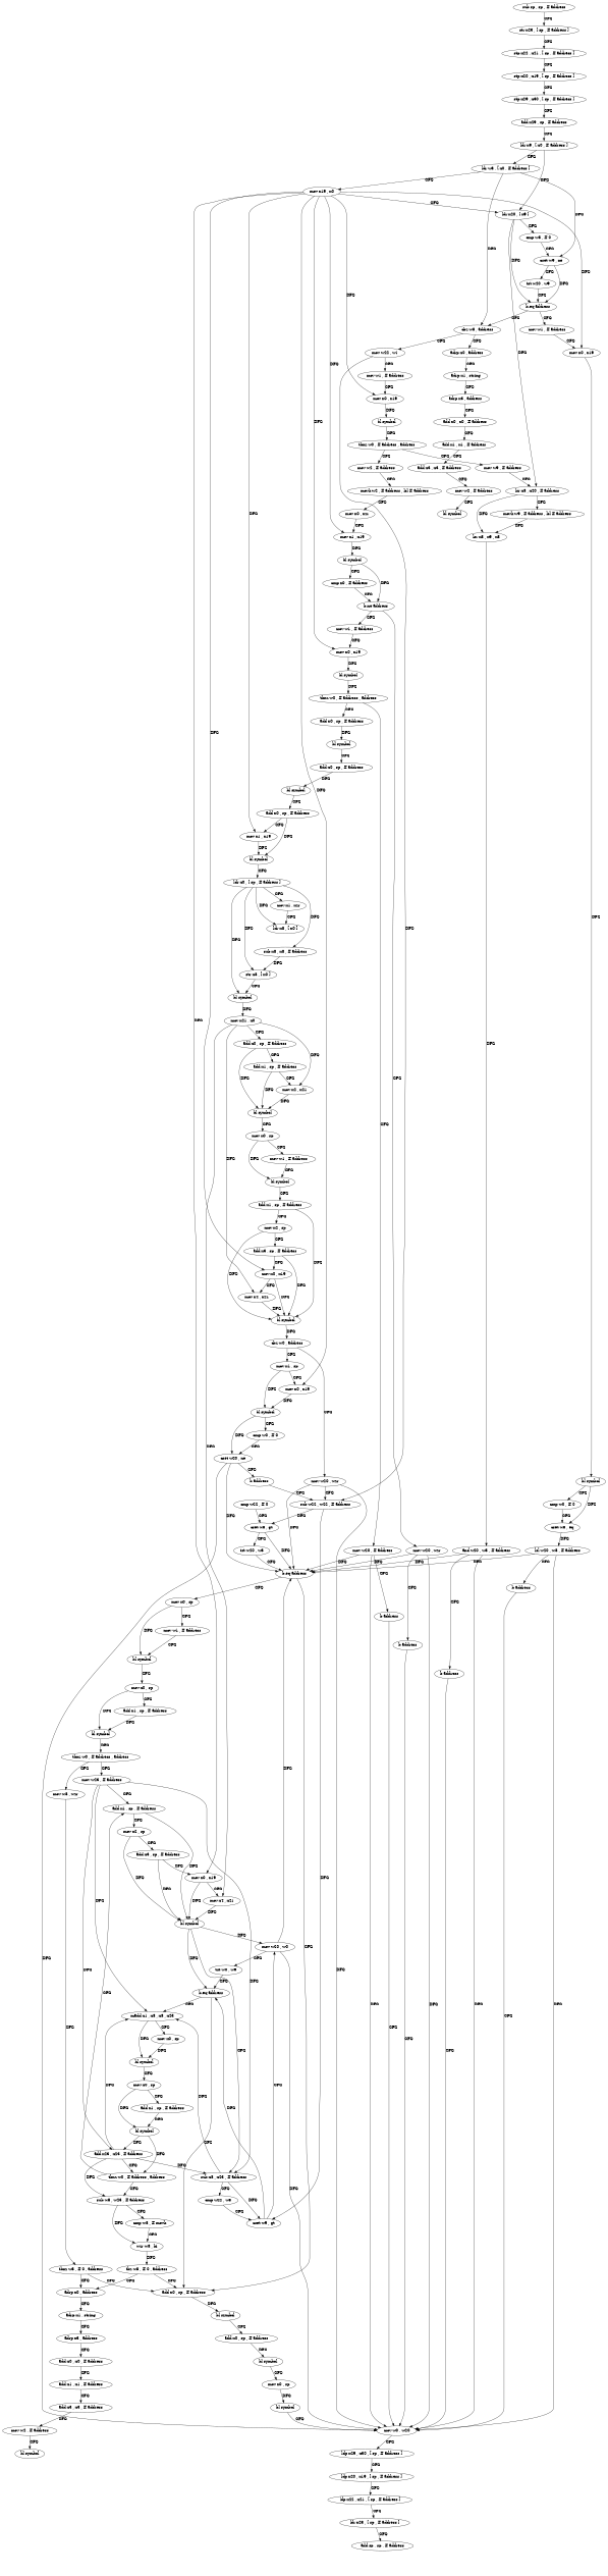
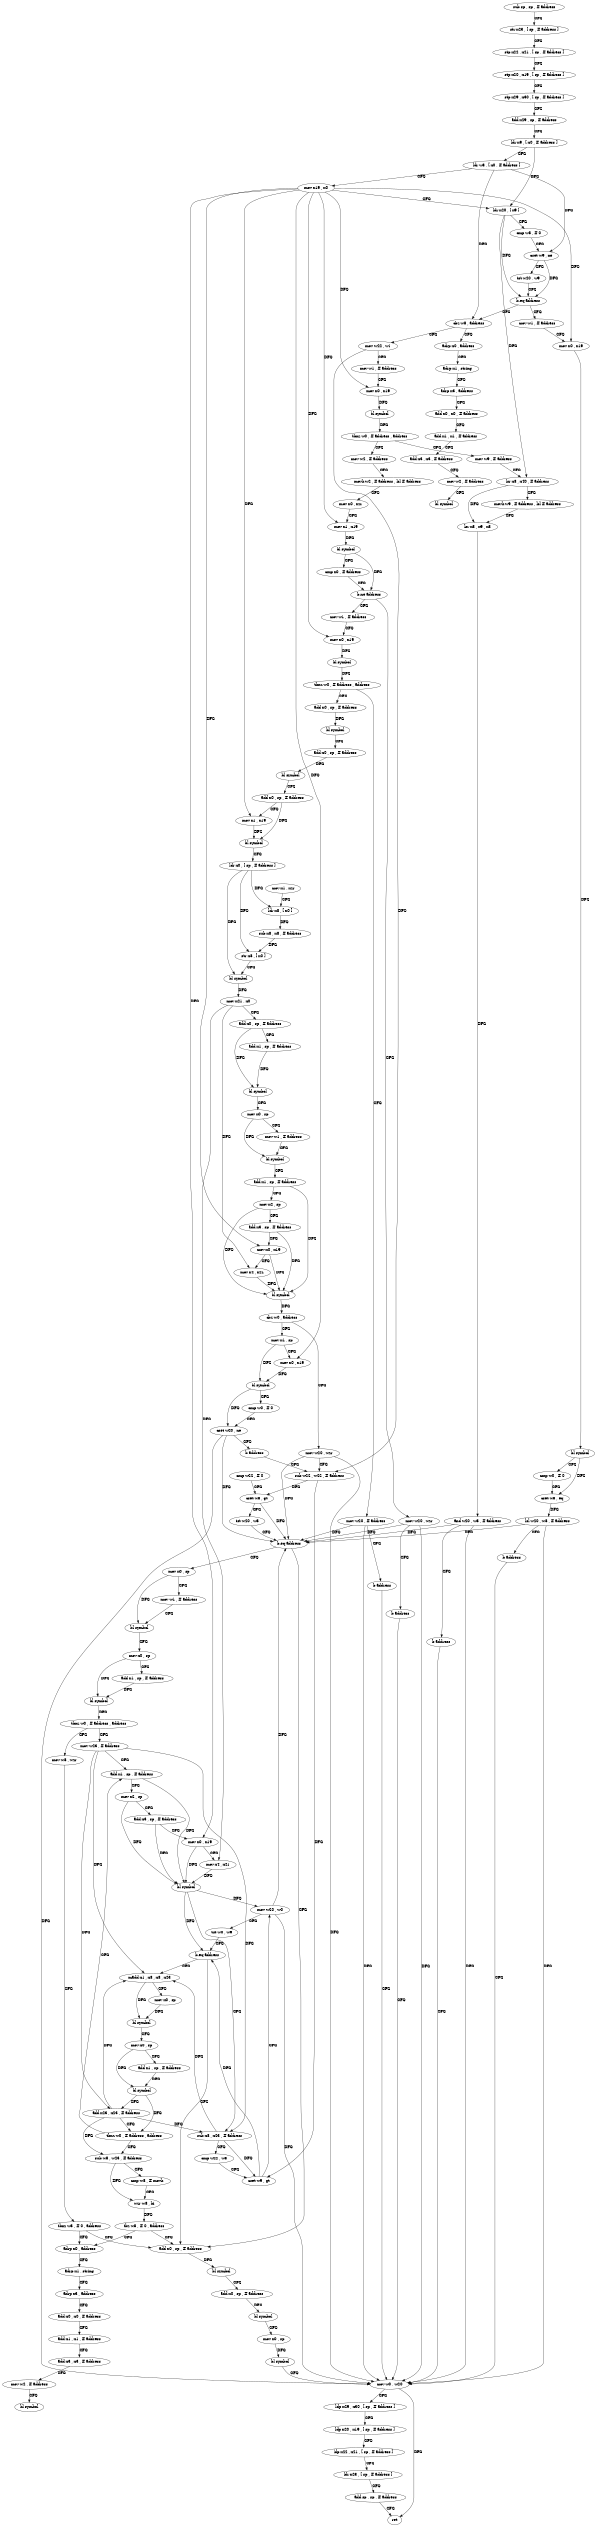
  digraph {
    n1 [label="sub sp , sp , # address"]
    n2 [label="str x23 , [ sp , # address ]"]
    n3 [label="stp x22 , x21 , [ sp , # address ]"]
    n4 [label="stp x20 , x19 , [ sp , # address ]"]
    n5 [label="stp x29 , x30 , [ sp , # address ]"]
    n6 [label="add x29 , sp , # address"]
    n7 [label="ldr x9 , [ x0 , # address ]"]
    n8 [label="ldr w8 , [ x0 , # address ]"]
    n9 [label="ldr x20 , [ x9 ]"]
    n10 [label="mov x19 , x0"]
    n11 [label="cset w9 , ne"]
    n12 [label="cbz w8 , address"]
    n13 [label="cmp w8 , # 0"]
    n14 [label="b.eq address"]
-   n15 [label="lsr x8 , x20 , # address"]
+   n15 [label="lsr x8 , x40 , # address"]
    n16 [label="mov x0 , x19"]
    n17 [label="mov x0 , x19"]
    n18 [label="mov x1 , x19"]
    n19 [label="mov x0 , x19"]
    n20 [label="mov x1 , x19"]
    n21 [label="mov x0 , x19"]
    n22 [label="mov x0 , x19"]
    n23 [label="mov x0 , x19"]
    n24 [label="tst w20 , w9"]
    n25 [label="adrp x0 , address"]
    n26 [label="mov w22 , w1"]
    n27 [label="bl symbol"]
    n28 [label="bl symbol"]
    n29 [label="bl symbol"]
    n30 [label="bl symbol"]
    n31 [label="bl symbol"]
    n32 [label="mov x4 , x21"]
    n33 [label="bl symbol"]
    n34 [label="bl symbol"]
    n35 [label="mov x4 , x21"]
    n36 [label="bl symbol"]
    n37 [label="mov w1 , # address"]
    n38 [label="movk w9 , # address , lsl # address"]
    n39 [label="lsr x8 , x9 , x8"]
    n40 [label="adrp x1 , string"]
    n41 [label="mov w1 , # address"]
    n42 [label="sub w22 , w22 , # address"]
    n43 [label="cmp w0 , # 0"]
    n44 [label="cset w8 , eq"]
    n45 [label="lsl w20 , w8 , # address"]
    n46 [label="b address"]
    n47 [label="mov w0 , w20"]
    n48 [label="b.eq address"]
    n49 [label="ldp x29 , x30 , [ sp , # address ]"]
+   n50 [label=ret]
    n51 [label="add x0 , sp , # address"]
    n52 [label="mov x0 , sp"]
    n53 [label="ldp x20 , x19 , [ sp , # address ]"]
    n54 [label="adrp x3 , address"]
    n55 [label="cset w8 , gt"]
    n56 [label="cset w9 , gt"]
    n57 [label="ldp x22 , x21 , [ sp , # address ]"]
    n58 [label="ldr x23 , [ sp , # address ]"]
    n59 [label="add sp , sp , # address"]
    n60 [label="add x0 , x0 , # address"]
    n61 [label="add x1 , x1 , # address"]
    n62 [label="add x3 , x3 , # address"]
    n63 [label="mov w2 , # address"]
    n64 [label="bl symbol"]
    n65 [label="tbnz w0 , # address , address"]
    n66 [label="mov w9 , # address"]
    n67 [label="mov w2 , # address"]
    n68 [label="movk w2 , # address , lsl # address"]
    n69 [label="mov x0 , xzr"]
    n70 [label="and w20 , w8 , # address"]
    n71 [label="b address"]
    n72 [label="cmp x0 , # address"]
    n73 [label="b.ne address"]
    n74 [label="mov w20 , wzr"]
    n75 [label="mov w1 , # address"]
    n76 [label="b address"]
    n77 [label="tbnz w0 , # address , address"]
    n78 [label="mov w20 , # address"]
    n79 [label="add x0 , sp , # address"]
    n80 [label="b address"]
    n81 [label="bl symbol"]
    n82 [label="add x0 , sp , # address"]
    n83 [label="bl symbol"]
    n84 [label="add x0 , sp , # address"]
    n85 [label="ldr x0 , [ sp , # address ]"]
    n86 [label="mov x1 , xzr"]
    n87 [label="ldr x8 , [ x0 ]"]
    n88 [label="str x8 , [ x0 ]"]
    n89 [label="bl symbol"]
    n90 [label="sub x8 , x8 , # address"]
    n91 [label="mov x21 , x0"]
    n92 [label="add x0 , sp , # address"]
-   n93 [label="mov x2 , x21"]
    n94 [label="add x1 , sp , # address"]
    n95 [label="bl symbol"]
    n96 [label="mov x0 , sp"]
    n97 [label="mov w1 , # address"]
    n98 [label="bl symbol"]
    n99 [label="add x1 , sp , # address"]
    n100 [label="mov x2 , sp"]
    n101 [label="add x3 , sp , # address"]
    n102 [label="cbz w0 , address"]
    n103 [label="mov w20 , wzr"]
    n104 [label="mov x1 , sp"]
    n105 [label="cmp w0 , # 0"]
    n106 [label="cset w20 , ne"]
    n107 [label="cmp w22 , # 0"]
    n108 [label="tst w20 , w8"]
    n109 [label="mov w20 , w0"]
    n110 [label="b.eq address"]
    n111 [label="b address"]
    n112 [label="bl symbol"]
    n113 [label="add x0 , sp , # address"]
    n114 [label="bl symbol"]
    n115 [label="mov x0 , sp"]
    n116 [label="bl symbol"]
    n117 [label="mov w1 , # address"]
    n118 [label="bl symbol"]
    n119 [label="mov x0 , sp"]
    n120 [label="add x1 , sp , # address"]
    n121 [label="bl symbol"]
    n122 [label="tbnz w0 , # address , address"]
    n123 [label="mov w23 , # address"]
    n124 [label="mov w8 , wzr"]
    n125 [label="add x1 , sp , # address"]
    n126 [label="madd x1 , x8 , x8 , x23"]
    n127 [label="add x23 , x23 , # address"]
    n128 [label="sub x8 , x23 , # address"]
    n129 [label="tbnz w8 , # 0 , address"]
    n130 [label="mov x2 , sp"]
    n131 [label="mov x0 , sp"]
    n132 [label="bl symbol"]
    n133 [label="sub w8 , w23 , # address"]
    n134 [label="tbnz w0 , # address , address"]
    n135 [label="cmp w8 , # movk"]
    n136 [label="wzr w8 , hi"]
    n137 [label="cmp w22 , w8"]
    n138 [label="adrp x0 , address"]
    n139 [label="add x3 , sp , # address"]
    n140 [label="adrp x1 , string"]
    n141 [label="adrp x3 , address"]
    n142 [label="mov x0 , sp"]
    n143 [label="add x1 , sp , # address"]
    n144 [label="bl symbol"]
    n145 [label="tbz w8 , # 0 , address"]
    n146 [label="add x0 , x0 , # address"]
    n147 [label="add x1 , x1 , # address"]
    n148 [label="add x3 , x3 , # address"]
    n149 [label="mov w2 , # address"]
    n150 [label="bl symbol"]
    n151 [label="tst w0 , w9"]
    n1 -> n2 [label=CFG]
    n2 -> n3 [label=CFG]
    n3 -> n4 [label=CFG]
    n4 -> n5 [label=CFG]
    n5 -> n6 [label=CFG]
    n6 -> n7 [label=CFG]
    n7 -> n8 [label=CFG]
    n7 -> n9 [label=DFG]
    n8 -> n10 [label=CFG]
    n8 -> n11 [label=DFG]
    n8 -> n12 [label=DFG]
    n9 -> n13 [label=CFG]
    n9 -> n14 [label=DFG]
    n9 -> n15 [label=DFG]
    n10 -> n9 [label=CFG]
    n10 -> n16 [label=DFG]
    n10 -> n17 [label=DFG]
    n10 -> n18 [label=DFG]
    n10 -> n19 [label=DFG]
    n10 -> n20 [label=DFG]
    n10 -> n21 [label=DFG]
    n10 -> n22 [label=DFG]
    n10 -> n23 [label=DFG]
    n11 -> n14 [label=DFG]
    n11 -> n24 [label=CFG]
    n12 -> n25 [label=CFG]
    n12 -> n26 [label=CFG]
    n13 -> n11 [label=CFG]
    n14 -> n12 [label=CFG]
    n14 -> n37 [label=CFG]
    n15 -> n38 [label=CFG]
    n15 -> n39 [label=DFG]
    n16 -> n27 [label=DFG]
    n17 -> n28 [label=DFG]
    n18 -> n29 [label=DFG]
    n19 -> n30 [label=DFG]
    n20 -> n31 [label=DFG]
    n21 -> n32 [label=CFG]
    n21 -> n33 [label=DFG]
    n22 -> n34 [label=DFG]
    n23 -> n35 [label=CFG]
    n23 -> n36 [label=DFG]
    n24 -> n14 [label=CFG]
    n25 -> n40 [label=CFG]
    n26 -> n41 [label=CFG]
    n26 -> n42 [label=DFG]
    n27 -> n43 [label=CFG]
    n27 -> n44 [label=DFG]
    n28 -> n65 [label=DFG]
    n29 -> n72 [label=CFG]
    n29 -> n73 [label=DFG]
    n30 -> n77 [label=DFG]
    n31 -> n85 [label=CFG]
    n32 -> n33 [label=DFG]
    n33 -> n102 [label=DFG]
    n34 -> n105 [label=CFG]
    n34 -> n106 [label=DFG]
    n35 -> n36 [label=DFG]
    n36 -> n109 [label=DFG]
    n36 -> n110 [label=DFG]
    n36 -> n128 [label=CFG]
    n37 -> n16 [label=CFG]
    n38 -> n39 [label=CFG]
    n39 -> n70 [label=DFG]
    n40 -> n54 [label=CFG]
    n41 -> n17 [label=CFG]
    n42 -> n55 [label=DFG]
    n42 -> n56 [label=DFG]
    n43 -> n44 [label=CFG]
    n44 -> n45 [label=DFG]
    n45 -> n46 [label=CFG]
    n45 -> n47 [label=DFG]
    n45 -> n48 [label=DFG]
    n46 -> n47 [label=CFG]
    n47 -> n49 [label=CFG]
+   n47 -> n50 [label=DFG]
    n48 -> n51 [label=CFG]
    n48 -> n52 [label=CFG]
    n49 -> n53 [label=CFG]
    n51 -> n112 [label=DFG]
    n52 -> n117 [label=CFG]
    n52 -> n118 [label=DFG]
    n53 -> n57 [label=CFG]
    n54 -> n60 [label=CFG]
    n55 -> n48 [label=DFG]
    n55 -> n108 [label=CFG]
    n56 -> n109 [label=CFG]
    n56 -> n110 [label=DFG]
    n57 -> n58 [label=CFG]
    n58 -> n59 [label=CFG]
+   n59 -> n50 [label=CFG]
    n60 -> n61 [label=CFG]
    n61 -> n62 [label=CFG]
    n62 -> n63 [label=CFG]
    n63 -> n64 [label=CFG]
    n65 -> n66 [label=CFG]
    n65 -> n67 [label=CFG]
    n66 -> n15 [label=CFG]
    n67 -> n68 [label=CFG]
    n68 -> n69 [label=CFG]
    n69 -> n18 [label=CFG]
    n70 -> n47 [label=DFG]
    n70 -> n48 [label=DFG]
    n70 -> n71 [label=CFG]
    n71 -> n47 [label=CFG]
    n72 -> n73 [label=CFG]
    n73 -> n74 [label=CFG]
    n73 -> n75 [label=CFG]
    n74 -> n47 [label=DFG]
    n74 -> n48 [label=DFG]
    n74 -> n76 [label=CFG]
    n75 -> n19 [label=CFG]
    n76 -> n47 [label=CFG]
    n77 -> n78 [label=CFG]
    n77 -> n79 [label=CFG]
    n78 -> n47 [label=DFG]
    n78 -> n48 [label=DFG]
    n78 -> n80 [label=CFG]
    n79 -> n81 [label=DFG]
    n80 -> n47 [label=CFG]
    n81 -> n82 [label=CFG]
    n82 -> n83 [label=DFG]
    n83 -> n84 [label=CFG]
    n84 -> n20 [label=CFG]
    n84 -> n31 [label=DFG]
-   n85 -> n86 [label=CFG]
    n85 -> n87 [label=DFG]
    n85 -> n88 [label=DFG]
    n85 -> n89 [label=DFG]
    n86 -> n87 [label=CFG]
-   n85 -> n90 [label=DFG]
+   n87 -> n90 [label=DFG]
    n88 -> n89 [label=CFG]
    n89 -> n91 [label=DFG]
    n90 -> n88 [label=DFG]
    n91 -> n32 [label=DFG]
    n91 -> n35 [label=DFG]
    n91 -> n92 [label=CFG]
-   n91 -> n93 [label=DFG]
    n92 -> n94 [label=CFG]
    n92 -> n95 [label=DFG]
-   n93 -> n95 [label=DFG]
-   n94 -> n93 [label=CFG]
    n94 -> n95 [label=DFG]
    n95 -> n96 [label=CFG]
    n96 -> n97 [label=CFG]
    n96 -> n98 [label=DFG]
    n97 -> n98 [label=CFG]
    n98 -> n99 [label=CFG]
    n99 -> n33 [label=DFG]
    n99 -> n100 [label=CFG]
    n100 -> n33 [label=DFG]
    n100 -> n101 [label=CFG]
    n101 -> n21 [label=CFG]
    n101 -> n33 [label=DFG]
    n102 -> n103 [label=CFG]
    n102 -> n104 [label=CFG]
    n103 -> n42 [label=CFG]
    n103 -> n47 [label=DFG]
    n103 -> n48 [label=DFG]
    n104 -> n22 [label=CFG]
    n104 -> n34 [label=DFG]
    n105 -> n106 [label=CFG]
    n106 -> n47 [label=DFG]
    n106 -> n48 [label=DFG]
    n106 -> n111 [label=CFG]
    n107 -> n55 [label=CFG]
    n108 -> n48 [label=CFG]
    n109 -> n47 [label=DFG]
    n109 -> n48 [label=DFG]
    n109 -> n151 [label=CFG]
    n110 -> n51 [label=CFG]
    n110 -> n126 [label=CFG]
    n111 -> n42 [label=CFG]
    n112 -> n113 [label=CFG]
    n113 -> n114 [label=DFG]
    n114 -> n115 [label=CFG]
    n115 -> n116 [label=DFG]
    n116 -> n47 [label=CFG]
    n117 -> n118 [label=CFG]
    n118 -> n119 [label=CFG]
    n119 -> n120 [label=CFG]
    n119 -> n121 [label=DFG]
    n120 -> n121 [label=DFG]
    n121 -> n122 [label=DFG]
    n122 -> n123 [label=CFG]
    n122 -> n124 [label=CFG]
    n123 -> n125 [label=CFG]
    n123 -> n126 [label=DFG]
    n123 -> n127 [label=DFG]
    n123 -> n128 [label=DFG]
    n124 -> n129 [label=CFG]
    n125 -> n36 [label=DFG]
    n125 -> n130 [label=CFG]
    n126 -> n131 [label=CFG]
    n126 -> n132 [label=DFG]
    n127 -> n126 [label=DFG]
    n127 -> n128 [label=DFG]
    n127 -> n133 [label=DFG]
    n127 -> n134 [label=CFG]
    n128 -> n56 [label=DFG]
    n128 -> n126 [label=DFG]
    n128 -> n137 [label=CFG]
    n129 -> n51 [label=CFG]
    n129 -> n138 [label=CFG]
    n130 -> n36 [label=DFG]
    n130 -> n139 [label=CFG]
    n131 -> n132 [label=DFG]
    n132 -> n142 [label=CFG]
    n133 -> n135 [label=CFG]
    n133 -> n136 [label=DFG]
    n134 -> n125 [label=CFG]
    n134 -> n133 [label=CFG]
    n135 -> n136 [label=CFG]
    n136 -> n145 [label=DFG]
    n137 -> n56 [label=CFG]
    n138 -> n140 [label=CFG]
    n139 -> n23 [label=CFG]
    n139 -> n36 [label=DFG]
    n140 -> n141 [label=CFG]
    n141 -> n146 [label=CFG]
    n142 -> n143 [label=CFG]
    n142 -> n144 [label=DFG]
    n143 -> n144 [label=DFG]
    n144 -> n127 [label=CFG]
    n144 -> n134 [label=DFG]
    n145 -> n51 [label=CFG]
    n145 -> n138 [label=CFG]
    n146 -> n147 [label=CFG]
    n147 -> n148 [label=CFG]
    n148 -> n149 [label=CFG]
    n149 -> n150 [label=CFG]
    n151 -> n110 [label=CFG]
  }
